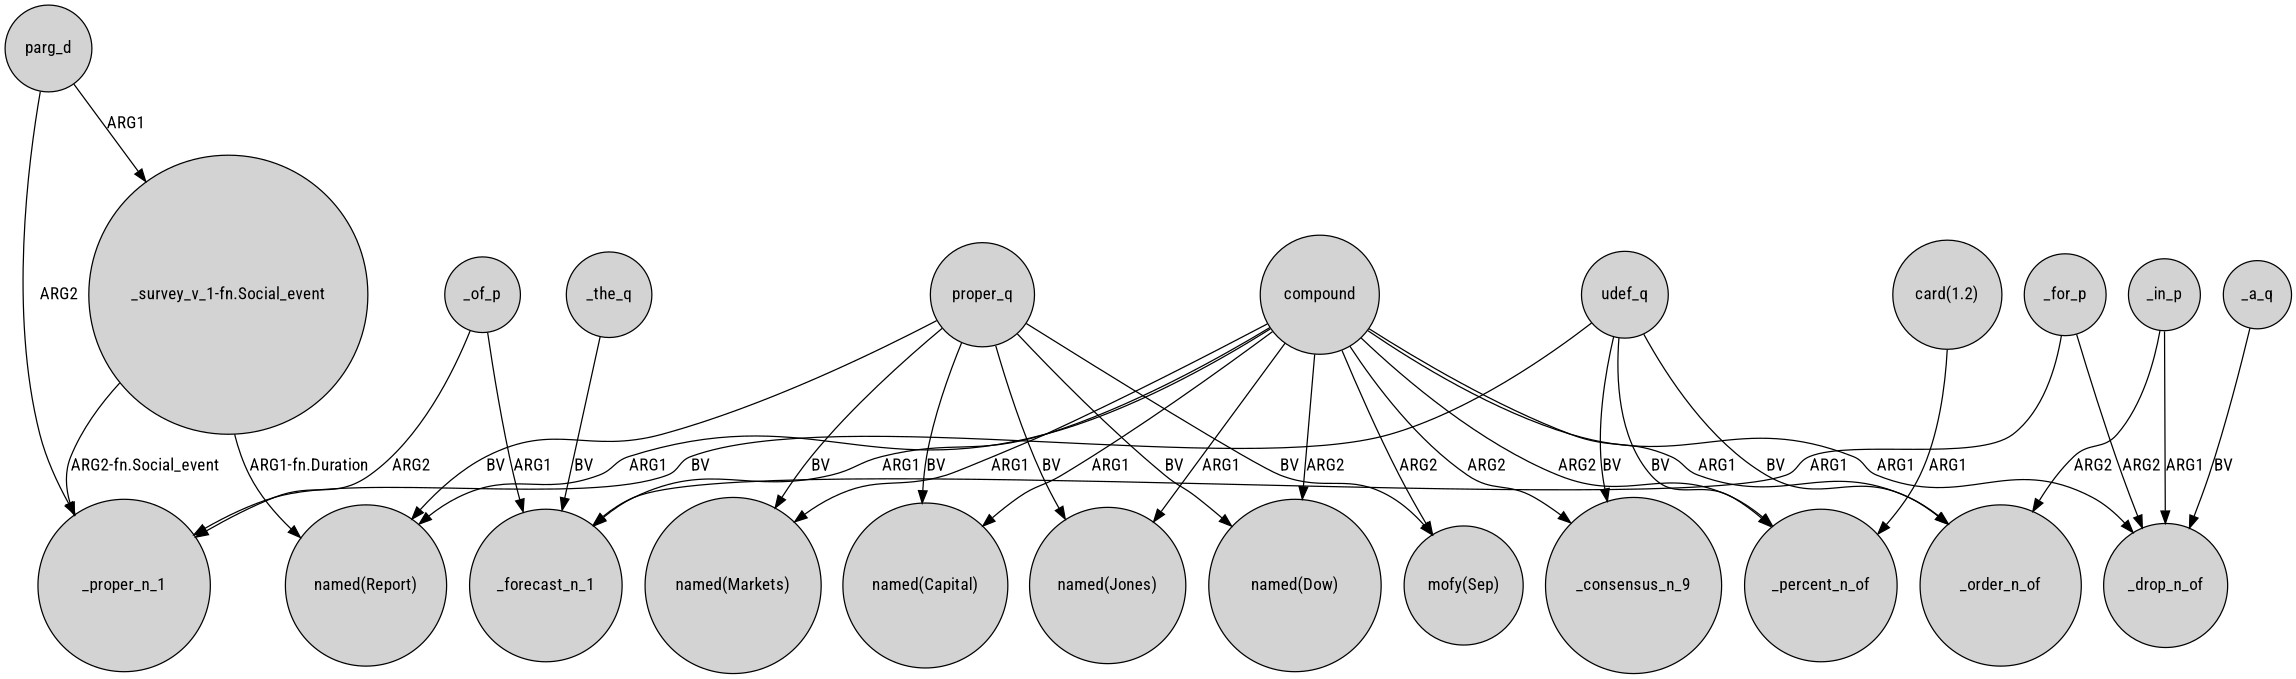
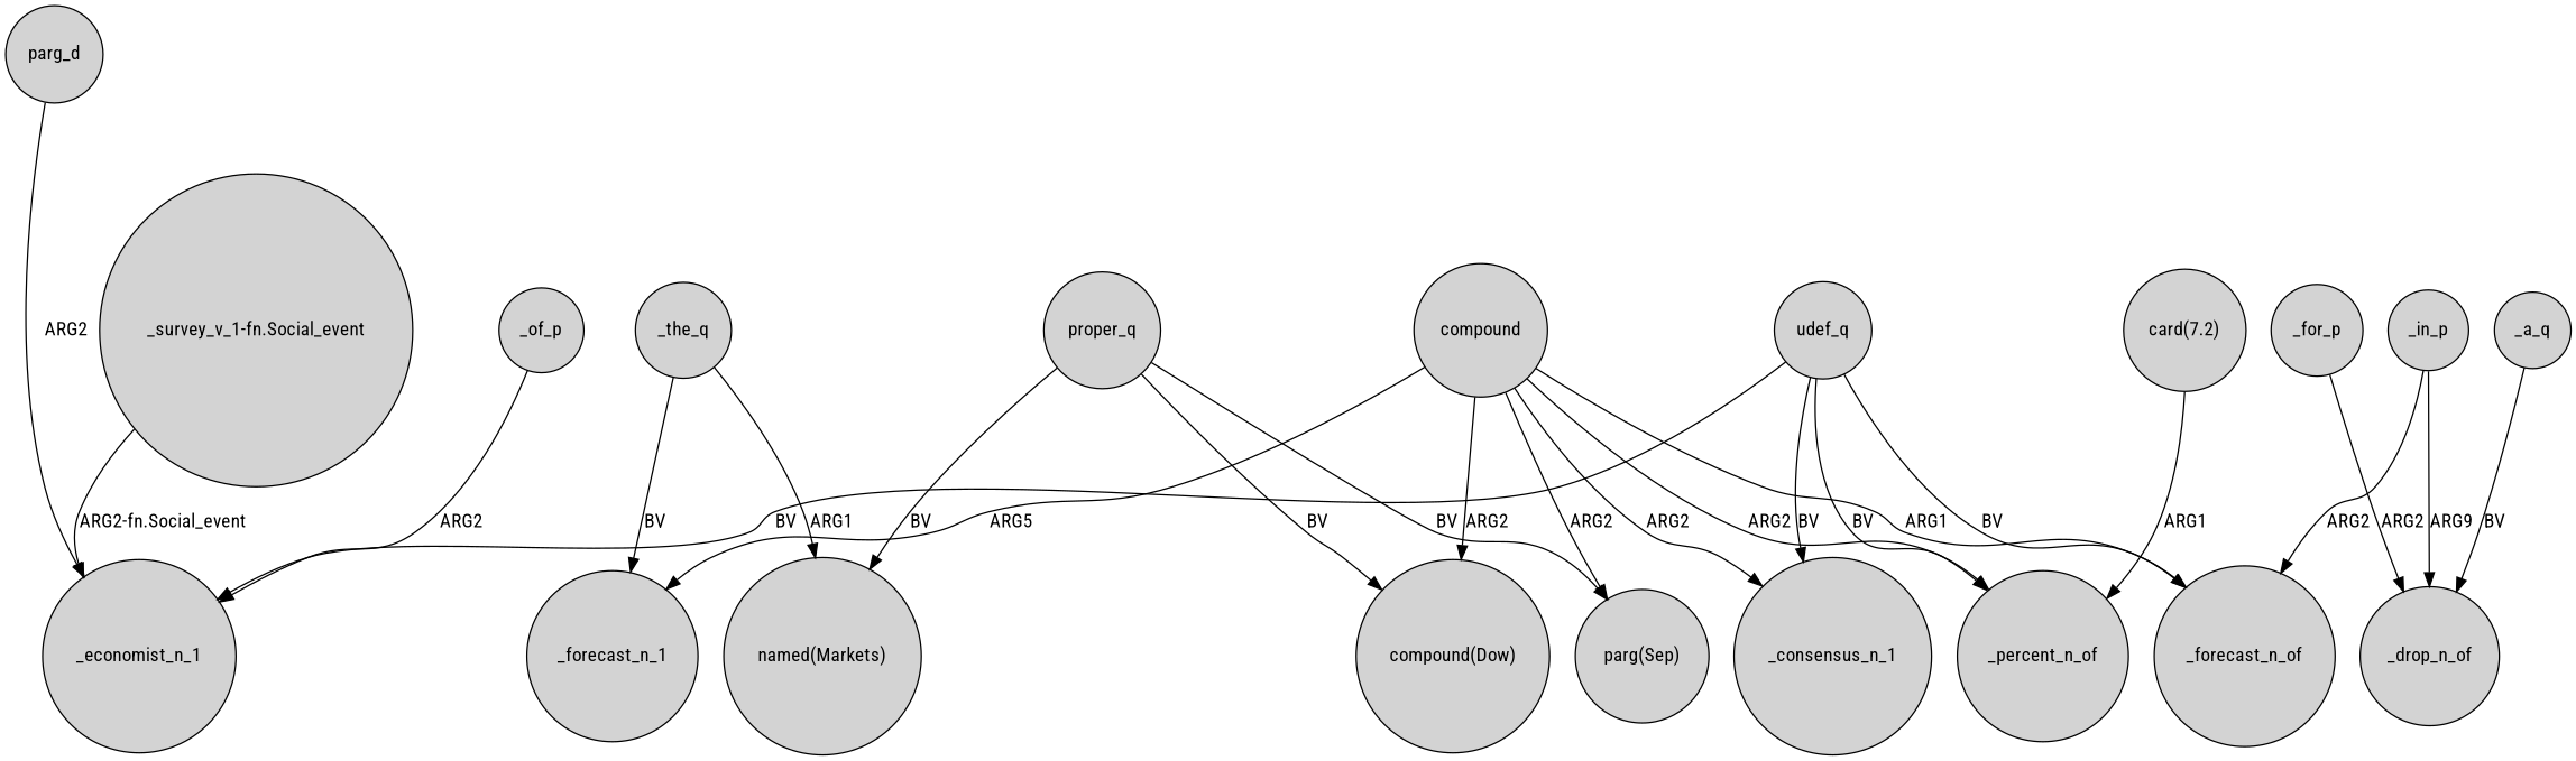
  digraph {
    fontname="Roboto Condensed"
    node [fontname="Roboto Condensed" shape=circle style=filled]
    edge [fontname="Roboto Condensed"]
    parg_d
    "_survey_v_1-fn.Social_event"
-   _economist_n_1 [label=_proper_n_1]
-   "named(Report)"
+   _economist_n_1
    _of_p
    _forecast_n_1
    compound
-   _order_n_of
-   "named(Jones)"
+   _order_n_of [label=_forecast_n_of]
    _percent_n_of
-   _consensus_n_1 [label=_consensus_n_9]
-   "named(Capital)"
+   _consensus_n_1
    _drop_n_of
-   "mofy(Sep)"
+   "mofy(Sep)" [label="parg(Sep)"]
    "named(Markets)"
-   "named(Dow)"
-   "card(1.2)"
+   "named(Dow)" [label="compound(Dow)"]
+   "card(1.2)" [label="card(7.2)"]
    udef_q
    proper_q
    _for_p
    _the_q
    _in_p
    _a_q
-   parg_d -> "_survey_v_1-fn.Social_event" [label=ARG1]
    parg_d -> _economist_n_1 [label=ARG2]
    "_survey_v_1-fn.Social_event" -> _economist_n_1 [label="ARG2-fn.Social_event"]
-   "_survey_v_1-fn.Social_event" -> "named(Report)" [label="ARG1-fn.Duration"]
    _of_p -> _economist_n_1 [label=ARG2]
-   _of_p -> _forecast_n_1 [label=ARG1]
-   compound -> "named(Report)" [label=ARG1]
-   compound -> _forecast_n_1 [label=ARG1]
+   compound -> _forecast_n_1 [label=ARG5]
    compound -> _order_n_of [label=ARG1]
-   compound -> "named(Jones)" [label=ARG1]
    compound -> _percent_n_of [label=ARG2]
    compound -> _consensus_n_1 [label=ARG2]
-   compound -> "named(Capital)" [label=ARG1]
-   compound -> _drop_n_of [label=ARG1]
    compound -> "mofy(Sep)" [label=ARG2]
-   compound -> "named(Markets)" [label=ARG1]
+   _the_q -> "named(Markets)" [label=ARG1]
    compound -> "named(Dow)" [label=ARG2]
    "card(1.2)" -> _percent_n_of [label=ARG1]
    udef_q -> _economist_n_1 [label=BV]
    udef_q -> _order_n_of [label=BV]
    udef_q -> _percent_n_of [label=BV]
    udef_q -> _consensus_n_1 [label=BV]
-   proper_q -> "named(Report)" [label=BV]
-   proper_q -> "named(Jones)" [label=BV]
-   proper_q -> "named(Capital)" [label=BV]
    proper_q -> "mofy(Sep)" [label=BV]
    proper_q -> "named(Markets)" [label=BV]
    proper_q -> "named(Dow)" [label=BV]
-   _for_p -> _forecast_n_1 [label=ARG1]
    _for_p -> _drop_n_of [label=ARG2]
    _the_q -> _forecast_n_1 [label=BV]
    _in_p -> _order_n_of [label=ARG2]
-   _in_p -> _drop_n_of [label=ARG1]
+   _in_p -> _drop_n_of [label=ARG9]
    _a_q -> _drop_n_of [label=BV]
  }
